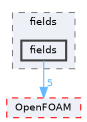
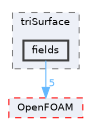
  digraph {
    compound=true
    node [fillcolor="#edf0f7" fontname=Helvetica fontsize=10 shape=box]
    n1 [color=grey25 height=0.2 label=fields style="filled,bold" width=0.4]
    n2 [color=red height=0.2 label=OpenFOAM style="filled,dashed" width=0.4]
    subgraph cluster_1 {
      bgcolor="#edf0f7"
      fontname=Helvetica
      fontsize=10
-     label=fields
+     label=triSurface
      pencolor=grey50
      style="filled,dashed"
      n1
    }
    n1 -> n2 [color=steelblue1 fontcolor=steelblue1 fontname=Helvetica fontsize=10 headlabel=5 labeldistance=1.5 labelfontname=Helvetica labelfontsize=10]
  }
